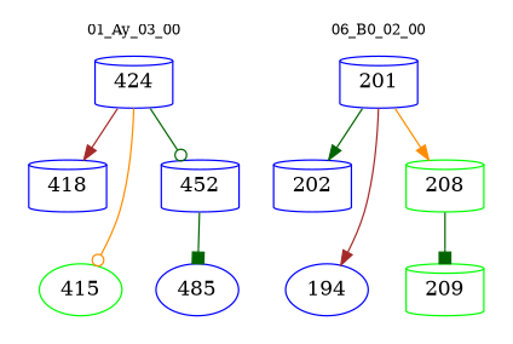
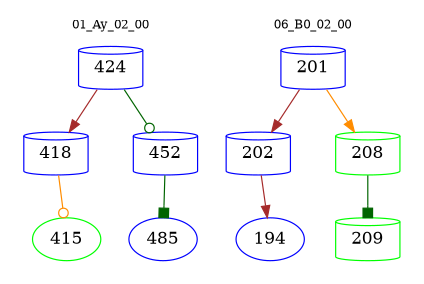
  digraph {
    node [color=blue shape=cylinder]
    edge [arrowhead=normal color=darkgreen]
    n1 [label=424]
    n2 [label=418]
    n3 [label=452]
    n4 [color=green label=415 shape=ellipse]
    n5 [label=485 shape=ellipse]
    n6 [label=201]
    n7 [label=202]
    n8 [color=green label=208]
    n9 [label=194 shape=ellipse]
    n10 [color=green label=209]
    subgraph cluster_1 {
      color=white
      fontsize=10
-     label="01_Ay_03_00"
+     label="01_Ay_02_00"
      n1
      n2
      n3
      n4
      n5
    }
    subgraph cluster_2 {
      color=white
      fontsize=10
      label="06_B0_02_00"
      n6
      n7
      n8
      n9
      n10
    }
    n1 -> n2 [color=brown]
    n1 -> n3 [arrowhead=odot]
-   n1 -> n4 [arrowhead=odot color=darkorange]
+   n2 -> n4 [arrowhead=odot color=darkorange]
    n3 -> n5 [arrowhead=box]
-   n6 -> n7
+   n6 -> n7 [color=brown]
    n6 -> n8 [color=darkorange]
-   n6 -> n9 [color=brown]
+   n7 -> n9 [color=brown]
    n8 -> n10 [arrowhead=box]
  }
